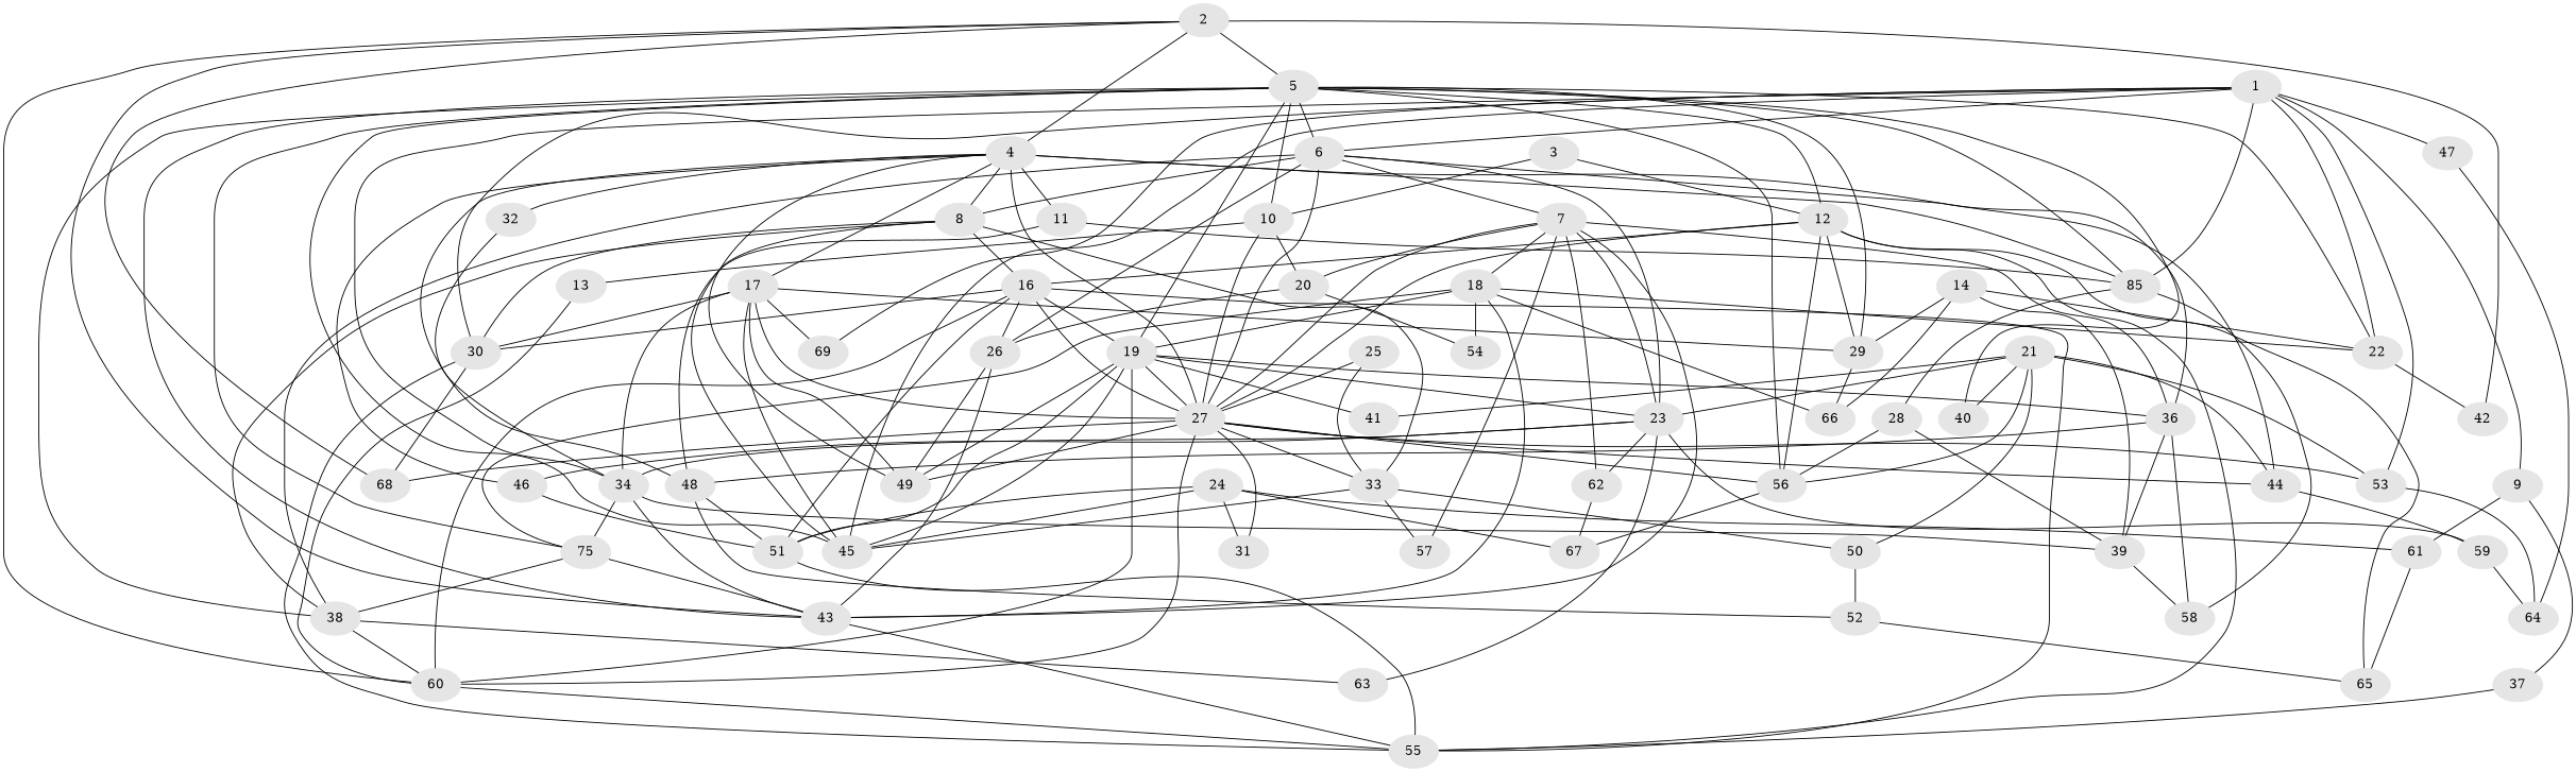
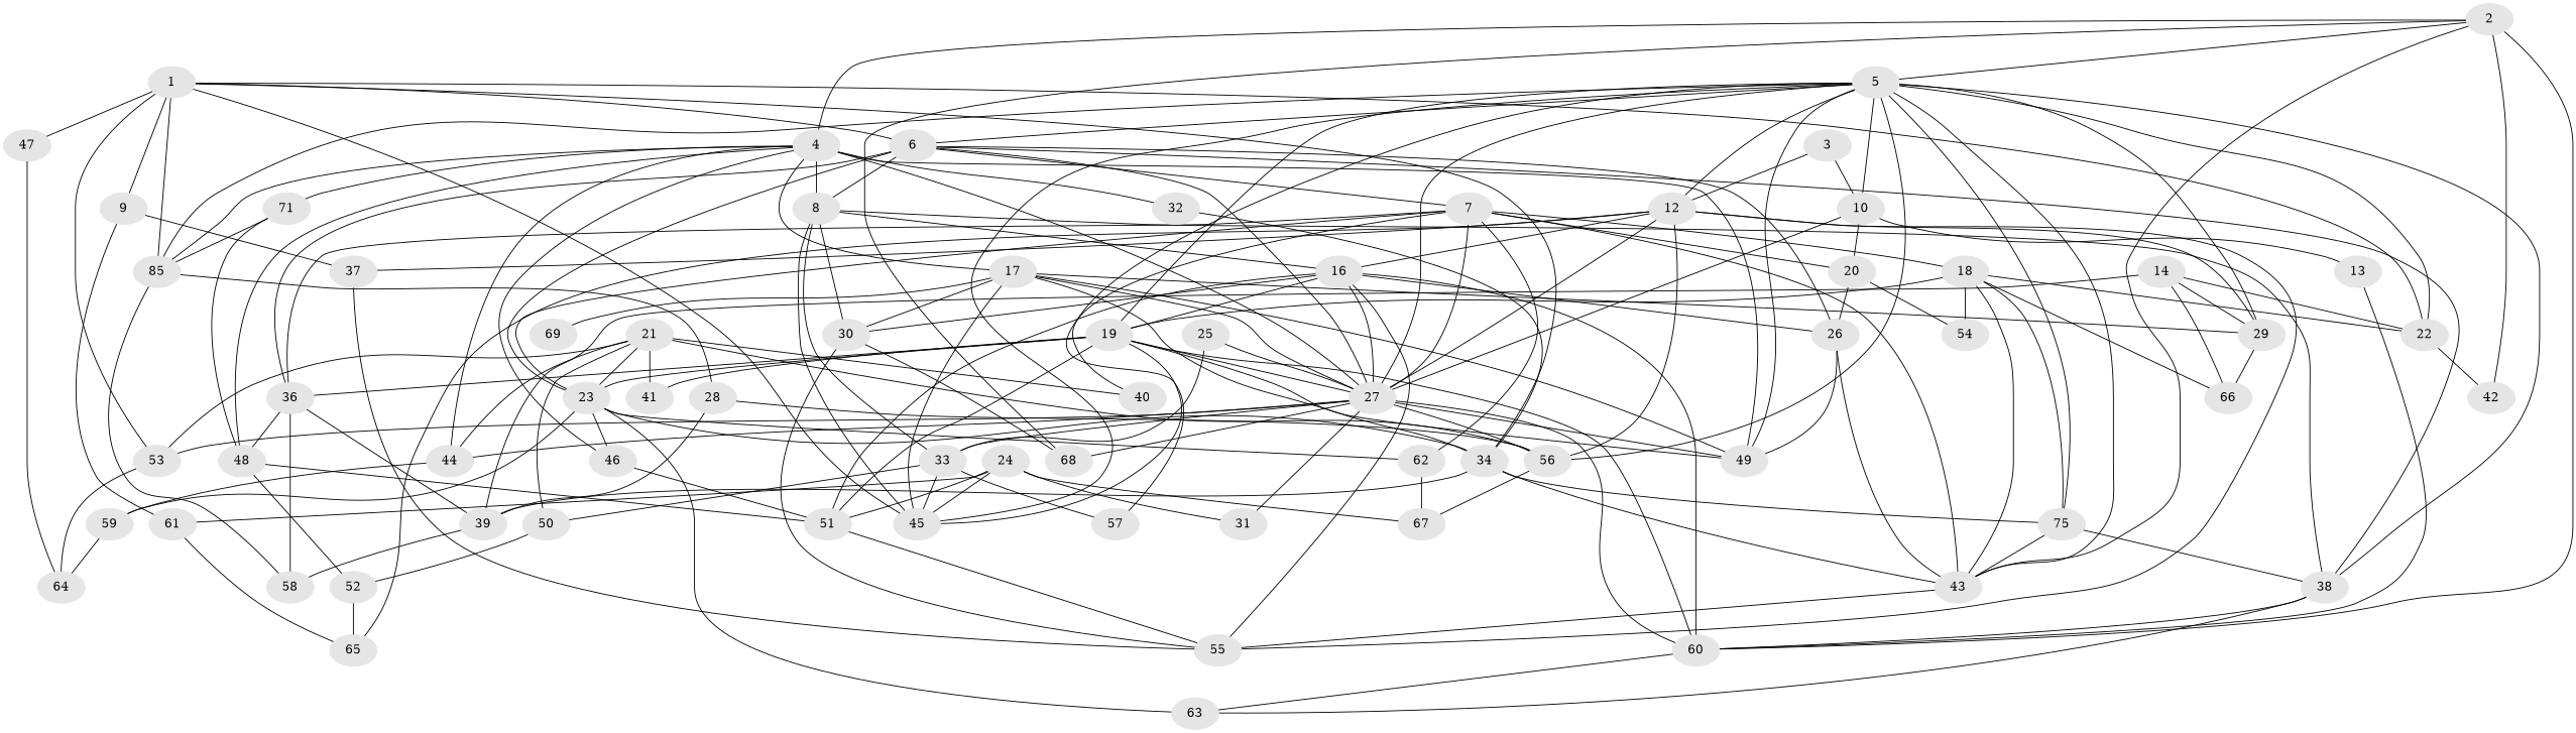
  graph {
    node [color=gray90 style=filled]
    edge [weight=1.0]
    1
    6
    9
    n4 [label=85]
    22
    30
    34
    45
    47
    53
    69
    8
    27
    38
    7
    23
    26
    36
    37
    61
    28
    58
    42
    68
    55
    43
    n27 [label=75]
    39
    64
    2
    4
    5
    60
-   11
+   11 [label=71]
    17
    32
    44
    46
    48
    49
    10
    12
    19
    29
    40
    56
    63
    3
    20
    13
    16
    65
    33
    31
    59
    51
    52
    41
    66
    67
    18
    57
    62
    54
    50
    14
    21
    24
    25
    1 -- 6
    1 -- 9
    1 -- n4
    1 -- 22
-   1 -- 30
    1 -- 34
    1 -- 45
    1 -- 47
    1 -- 53 [weight=2.0]
-   1 -- 69
    6 -- 8 [weight=2.0]
    6 -- 27
    6 -- 38
    6 -- 7
    6 -- 23
    6 -- 26
    6 -- 36 [weight=2.0]
    9 -- 37
    9 -- 61
    n4 -- 28
    n4 -- 58
    22 -- 42
    30 -- 68
    30 -- 55
    34 -- 43
    34 -- n27 [weight=2.0]
    34 -- 39
    47 -- 64
    53 -- 64
    8 -- 30
    8 -- 45
    8 -- 38
    8 -- 16
    8 -- 33
    27 -- 53
    27 -- 68
    27 -- 60
    27 -- 44
    27 -- 49
    27 -- 56
    27 -- 33
    27 -- 31
    38 -- 60
    38 -- 63
    7 -- 27 [weight=2.0]
    7 -- 23 [weight=2.0]
    7 -- 36
    7 -- 43
    7 -- 20
    7 -- 18
    7 -- 57
    7 -- 62
    23 -- 34
    23 -- 46
    23 -- 63 [weight=2.0]
    23 -- 59
    23 -- 62
    26 -- 43
    26 -- 49
    36 -- 58
    36 -- 39
    36 -- 48
    37 -- 55
    61 -- 65
    28 -- 39
    28 -- 56
    43 -- 55
    n27 -- 38
    n27 -- 43
    39 -- 58
    2 -- 42 [weight=3.0]
    2 -- 68
    2 -- 43
    2 -- 4
    2 -- 5
    2 -- 60
    4 -- n4
    4 -- 8
    4 -- 27 [weight=3.0]
    4 -- 11
    4 -- 17
    4 -- 32
    4 -- 44
    4 -- 46
    4 -- 48
    4 -- 49
    5 -- 6
    5 -- n4
    5 -- 22
    5 -- 45
+   5 -- 27
    5 -- 38
    5 -- 43
    5 -- n27
+   5 -- 49
    5 -- 10 [weight=2.0]
    5 -- 12
    5 -- 19
    5 -- 29
    5 -- 40
    5 -- 56 [weight=2.0]
-   60 -- 55
+   60 -- 63
    11 -- n4
    11 -- 48
    17 -- 30
    17 -- 34
    17 -- 45 [weight=2.0]
    17 -- 69
    17 -- 27
    17 -- 49
    17 -- 29
    32 -- 34
    44 -- 59
    46 -- 51
    48 -- 51
    48 -- 52
    10 -- 27
    10 -- 20
    10 -- 13 [weight=2.0]
    12 -- 27
+   12 -- 37
    12 -- 55
    12 -- 29
    12 -- 56
    12 -- 16
    12 -- 65
    19 -- 45
    19 -- 27 [weight=2.0]
    19 -- 23
    19 -- 36
    19 -- 60
    19 -- 49
    19 -- 51
    19 -- 41
    29 -- 66
    56 -- 67
    3 -- 10
    3 -- 12
    20 -- 26
    20 -- 54
    13 -- 60
    16 -- 30
    16 -- 27 [weight=2.0]
    16 -- 26
    16 -- 55
    16 -- 60
    16 -- 19
    16 -- 51
    33 -- 45
    33 -- 57
    33 -- 50
    59 -- 64
    51 -- 55
    52 -- 65
    18 -- 22
    18 -- 43
    18 -- n27
    18 -- 19 [weight=3.0]
    18 -- 66
    18 -- 54
    62 -- 67
    50 -- 52
    14 -- 22
    14 -- 39
    14 -- 29
    14 -- 66
    21 -- 53
    21 -- 23 [weight=3.0]
    21 -- 44
    21 -- 40
    21 -- 56
    21 -- 41
    21 -- 50
    24 -- 45
    24 -- 61
    24 -- 31
    24 -- 51
    24 -- 67
    25 -- 27
    25 -- 33
  }
